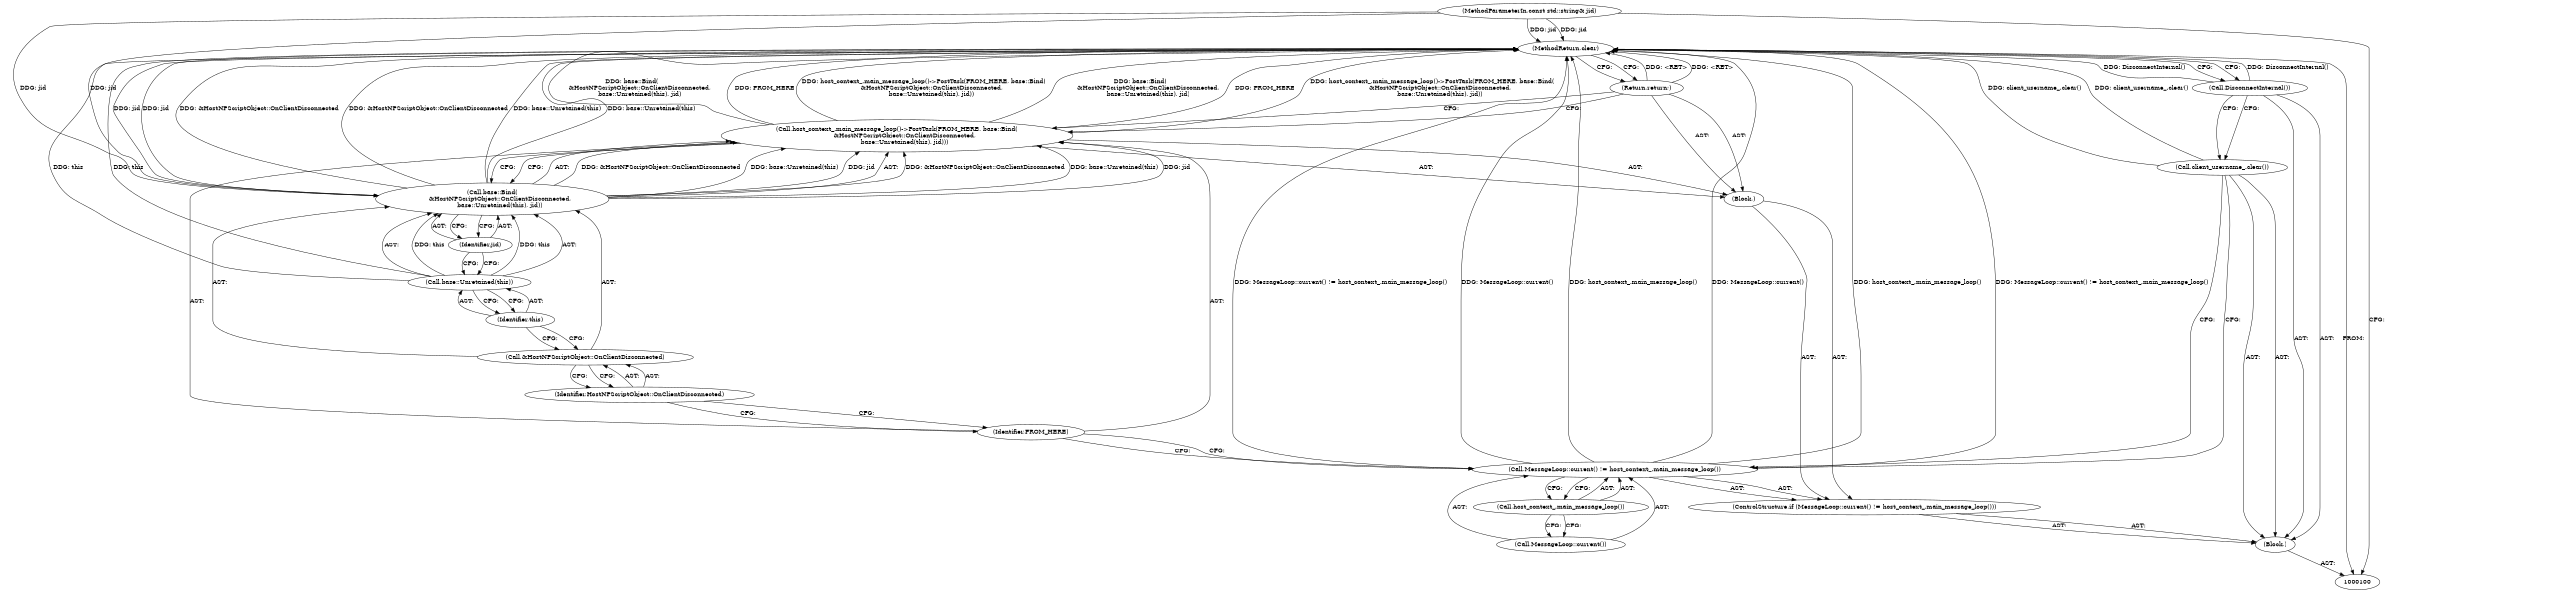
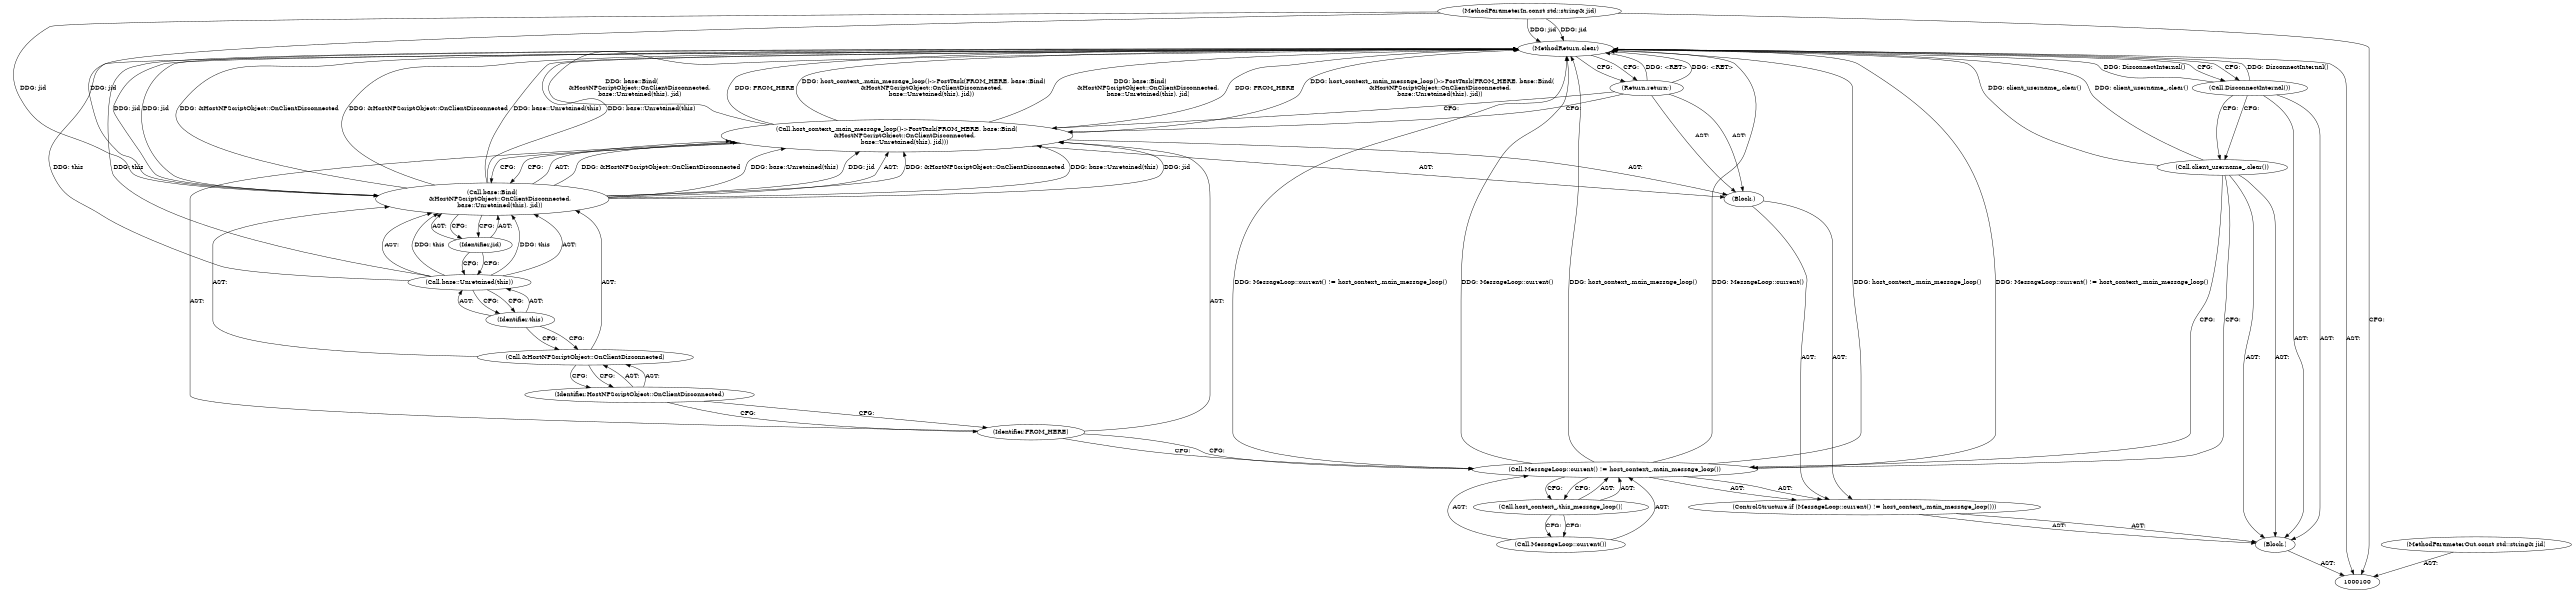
  digraph {
    n1 [label="(MethodReturn,clear)"]
    n2 [label="(Call,DisconnectInternal())"]
    n3 [label="(Return,return;)"]
    1000100
    n5 [label="(Block,)"]
    n6 [label="(Call,client_username_.clear())"]
    n7 [label="(Block,)"]
    n8 [label="(Call,host_context_.main_message_loop()->PostTask(FROM_HERE, base::Bind(\n        &HostNPScriptObject::OnClientDisconnected,\n        base::Unretained(this), jid)))"]
    n9 [label="(MethodParameterIn,const std::string& jid)"]
    n10 [label="(Call,base::Bind(\n        &HostNPScriptObject::OnClientDisconnected,\n        base::Unretained(this), jid))"]
    n11 [label="(Identifier,jid)"]
+   n12 [label="(MethodParameterOut,const std::string& jid)"]
    n13 [label="(Call,MessageLoop::current() != host_context_.main_message_loop())"]
    n14 [label="(ControlStructure,if (MessageLoop::current() != host_context_.main_message_loop()))"]
-   n15 [label="(Call,host_context_.main_message_loop())"]
+   n15 [label="(Call,host_context_.this_message_loop())"]
    n16 [label="(Call,MessageLoop::current())"]
    n17 [label="(Identifier,FROM_HERE)"]
    n18 [label="(Call,base::Unretained(this))"]
    n19 [label="(Call,&HostNPScriptObject::OnClientDisconnected)"]
    n20 [label="(Identifier,HostNPScriptObject::OnClientDisconnected)"]
    n21 [label="(Identifier,this)"]
    n1 -> n2 [label="CFG: "]
    n1 -> n2 [label="CFG: "]
    n1 -> n3 [label="CFG: "]
    n1 -> n3 [label="CFG: "]
-   n1 -> 1000100 [label="FROM: "]
+   n1 -> 1000100 [label="AST: "]
    n2 -> n1 [label="DDG: DisconnectInternal()"]
    n2 -> n1 [label="DDG: DisconnectInternal()"]
    n2 -> n5 [label="AST: "]
    n2 -> n5 [label="AST: "]
    n2 -> n6 [label="CFG: "]
    n2 -> n6 [label="CFG: "]
    n3 -> n1 [label="DDG: <RET>"]
    n3 -> n1 [label="DDG: <RET>"]
    n3 -> n7 [label="AST: "]
    n3 -> n7 [label="AST: "]
    n3 -> n8 [label="CFG: "]
    n3 -> n8 [label="CFG: "]
    n5 -> 1000100 [label="AST: "]
    n6 -> n1 [label="DDG: client_username_.clear()"]
    n6 -> n1 [label="DDG: client_username_.clear()"]
    n6 -> n5 [label="AST: "]
    n6 -> n5 [label="AST: "]
    n6 -> n13 [label="CFG: "]
    n6 -> n13 [label="CFG: "]
    n7 -> n14 [label="AST: "]
    n7 -> n14 [label="AST: "]
    n8 -> n1 [label="DDG: host_context_.main_message_loop()->PostTask(FROM_HERE, base::Bind(\n        &HostNPScriptObject::OnClientDisconnected,\n        base::Unretained(this), jid))"]
    n8 -> n1 [label="DDG: base::Bind(\n        &HostNPScriptObject::OnClientDisconnected,\n        base::Unretained(this), jid)"]
    n8 -> n1 [label="DDG: FROM_HERE"]
    n8 -> n1 [label="DDG: host_context_.main_message_loop()->PostTask(FROM_HERE, base::Bind(\n        &HostNPScriptObject::OnClientDisconnected,\n        base::Unretained(this), jid))"]
    n8 -> n1 [label="DDG: base::Bind(\n        &HostNPScriptObject::OnClientDisconnected,\n        base::Unretained(this), jid)"]
    n8 -> n1 [label="DDG: FROM_HERE"]
    n8 -> n7 [label="AST: "]
    n8 -> n7 [label="AST: "]
    n8 -> n10 [label="CFG: "]
    n8 -> n10 [label="CFG: "]
    n9 -> n1 [label="DDG: jid"]
    n9 -> n1 [label="DDG: jid"]
    n9 -> 1000100 [label="CFG: "]
    n9 -> n10 [label="DDG: jid"]
    n9 -> n10 [label="DDG: jid"]
    n10 -> n1 [label="DDG: jid"]
    n10 -> n1 [label="DDG: &HostNPScriptObject::OnClientDisconnected"]
    n10 -> n1 [label="DDG: base::Unretained(this)"]
    n10 -> n1 [label="DDG: jid"]
    n10 -> n1 [label="DDG: &HostNPScriptObject::OnClientDisconnected"]
    n10 -> n1 [label="DDG: base::Unretained(this)"]
    n10 -> n8 [label="AST: "]
    n10 -> n8 [label="DDG: &HostNPScriptObject::OnClientDisconnected"]
    n10 -> n8 [label="DDG: base::Unretained(this)"]
    n10 -> n8 [label="DDG: jid"]
    n10 -> n8 [label="AST: "]
    n10 -> n8 [label="DDG: &HostNPScriptObject::OnClientDisconnected"]
    n10 -> n8 [label="DDG: base::Unretained(this)"]
    n10 -> n8 [label="DDG: jid"]
    n10 -> n11 [label="CFG: "]
    n10 -> n11 [label="CFG: "]
    n11 -> n10 [label="AST: "]
    n11 -> n10 [label="AST: "]
    n11 -> n18 [label="CFG: "]
    n11 -> n18 [label="CFG: "]
+   n12 -> 1000100 [label="AST: "]
    n13 -> n1 [label="DDG: MessageLoop::current() != host_context_.main_message_loop()"]
    n13 -> n1 [label="DDG: MessageLoop::current()"]
    n13 -> n1 [label="DDG: host_context_.main_message_loop()"]
    n13 -> n1 [label="DDG: MessageLoop::current() != host_context_.main_message_loop()"]
    n13 -> n1 [label="DDG: MessageLoop::current()"]
    n13 -> n1 [label="DDG: host_context_.main_message_loop()"]
    n13 -> n14 [label="AST: "]
    n13 -> n14 [label="AST: "]
    n13 -> n15 [label="CFG: "]
    n13 -> n15 [label="CFG: "]
    n14 -> n5 [label="AST: "]
    n14 -> n5 [label="AST: "]
    n15 -> n13 [label="AST: "]
    n15 -> n13 [label="AST: "]
    n15 -> n16 [label="CFG: "]
    n15 -> n16 [label="CFG: "]
    n16 -> n13 [label="AST: "]
    n16 -> n13 [label="AST: "]
    n17 -> n8 [label="AST: "]
    n17 -> n8 [label="AST: "]
    n17 -> n13 [label="CFG: "]
    n17 -> n13 [label="CFG: "]
    n18 -> n1 [label="DDG: this"]
    n18 -> n1 [label="DDG: this"]
    n18 -> n10 [label="AST: "]
    n18 -> n10 [label="DDG: this"]
    n18 -> n10 [label="AST: "]
    n18 -> n10 [label="DDG: this"]
    n18 -> n21 [label="CFG: "]
    n18 -> n21 [label="CFG: "]
    n19 -> n10 [label="AST: "]
    n19 -> n10 [label="AST: "]
    n19 -> n20 [label="CFG: "]
    n19 -> n20 [label="CFG: "]
    n20 -> n17 [label="CFG: "]
    n20 -> n17 [label="CFG: "]
    n20 -> n19 [label="AST: "]
    n20 -> n19 [label="AST: "]
    n21 -> n18 [label="AST: "]
    n21 -> n18 [label="AST: "]
    n21 -> n19 [label="CFG: "]
    n21 -> n19 [label="CFG: "]
  }
